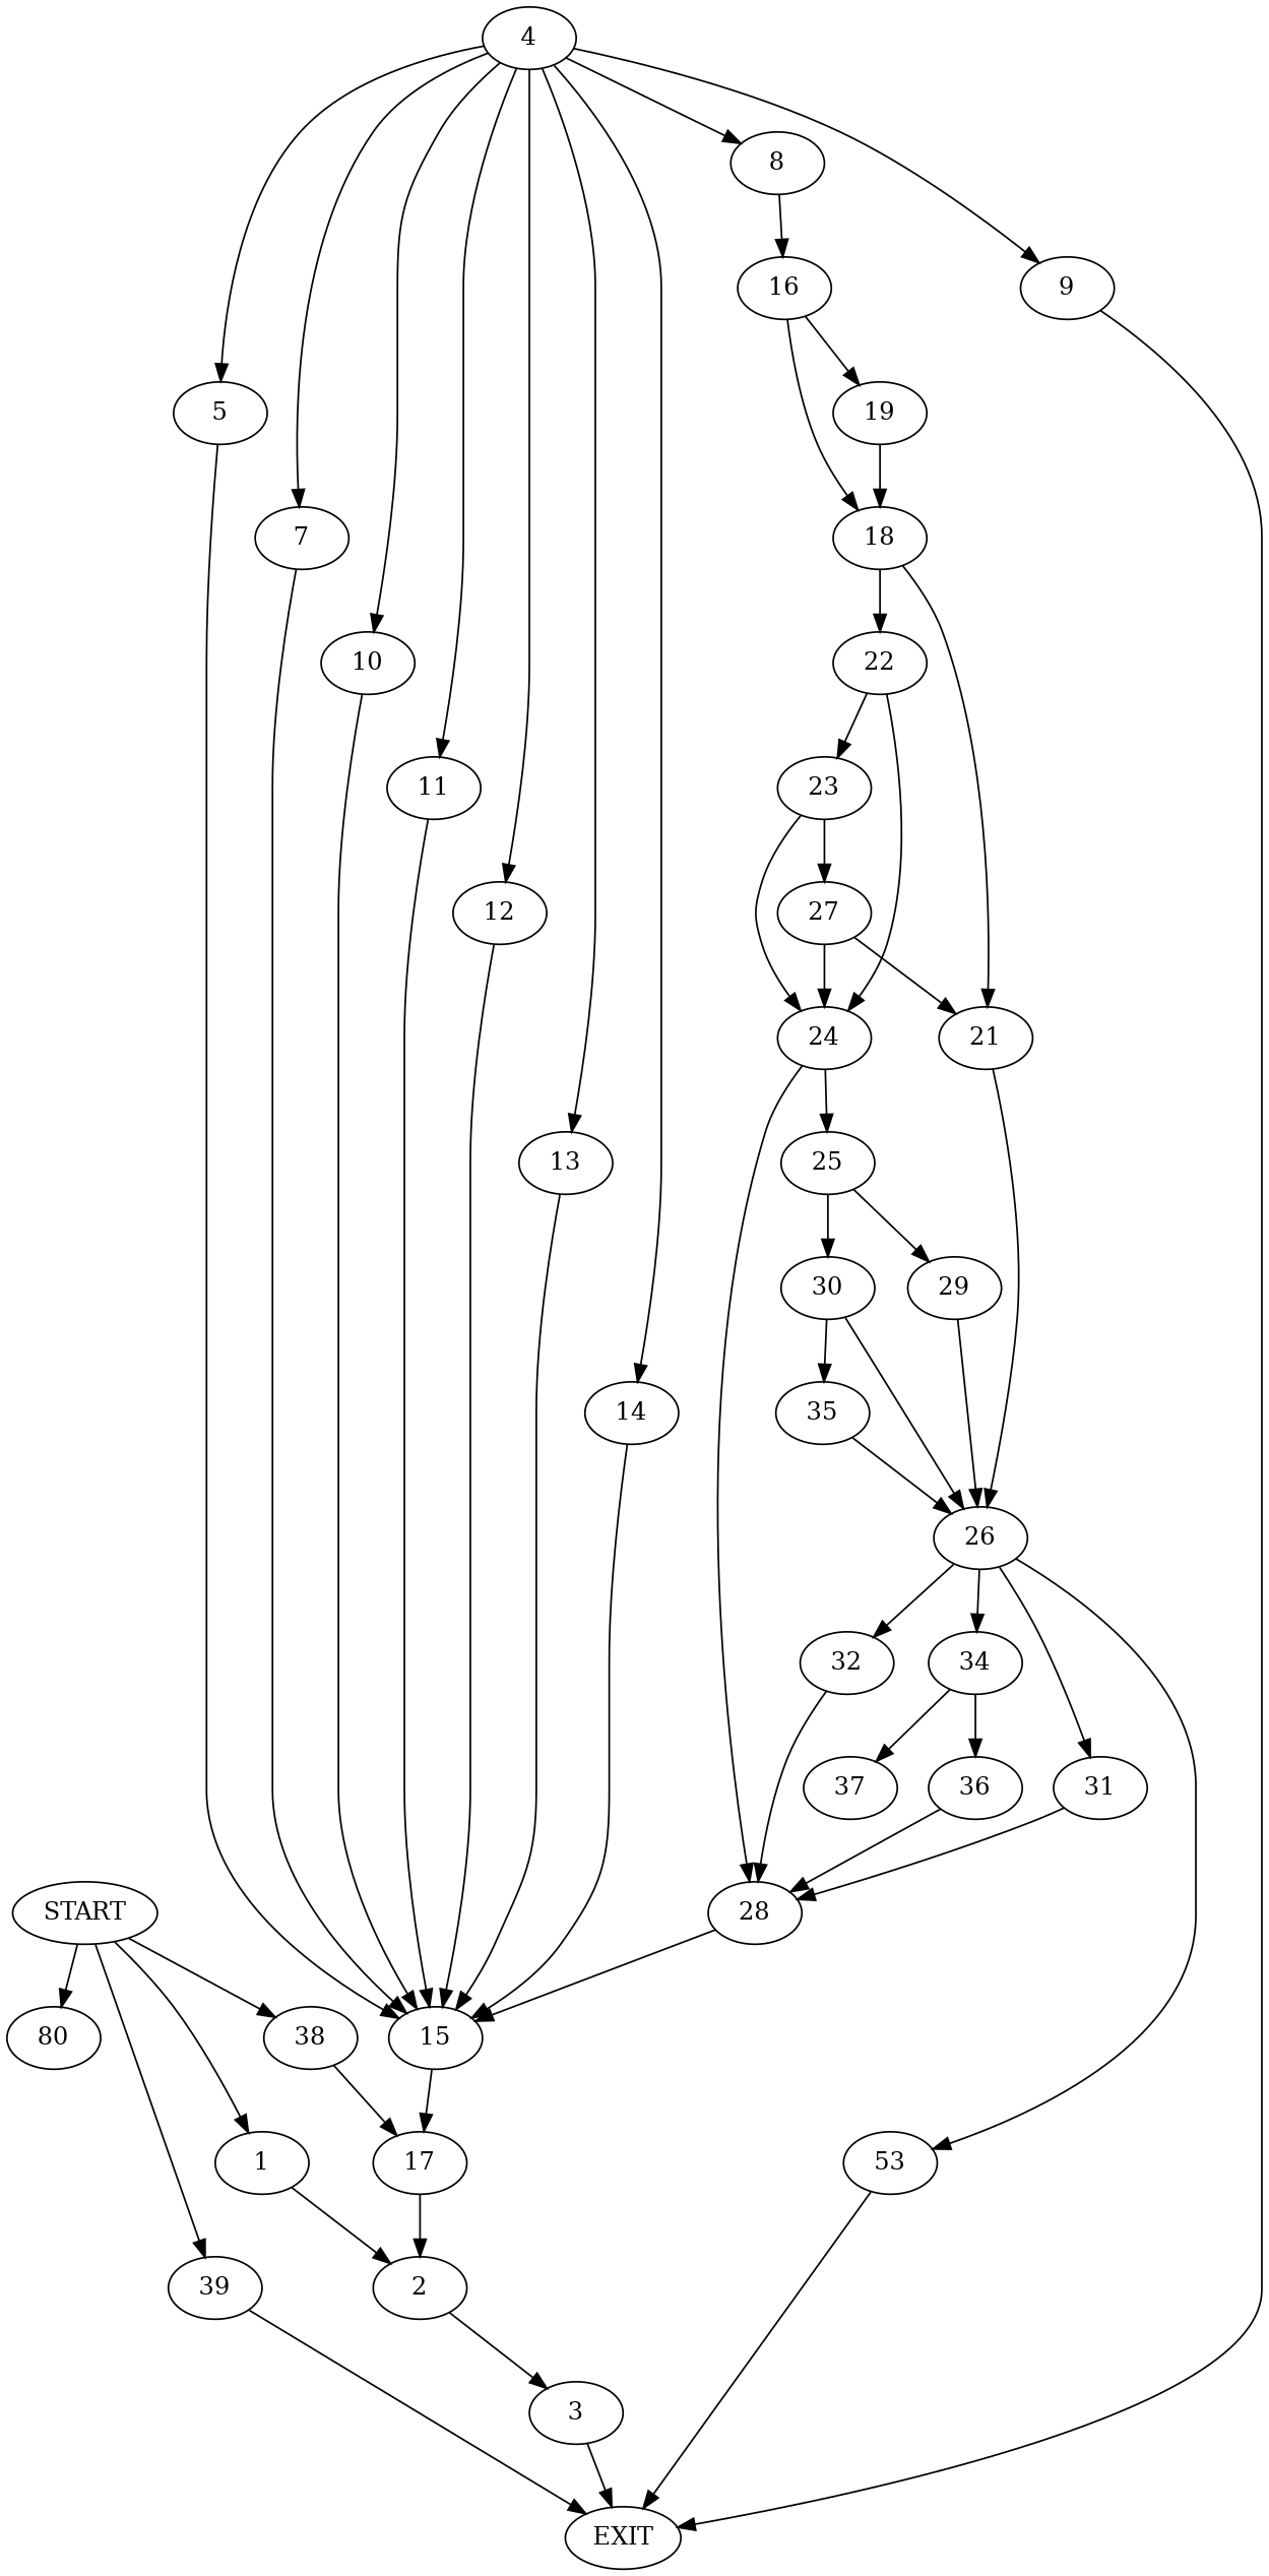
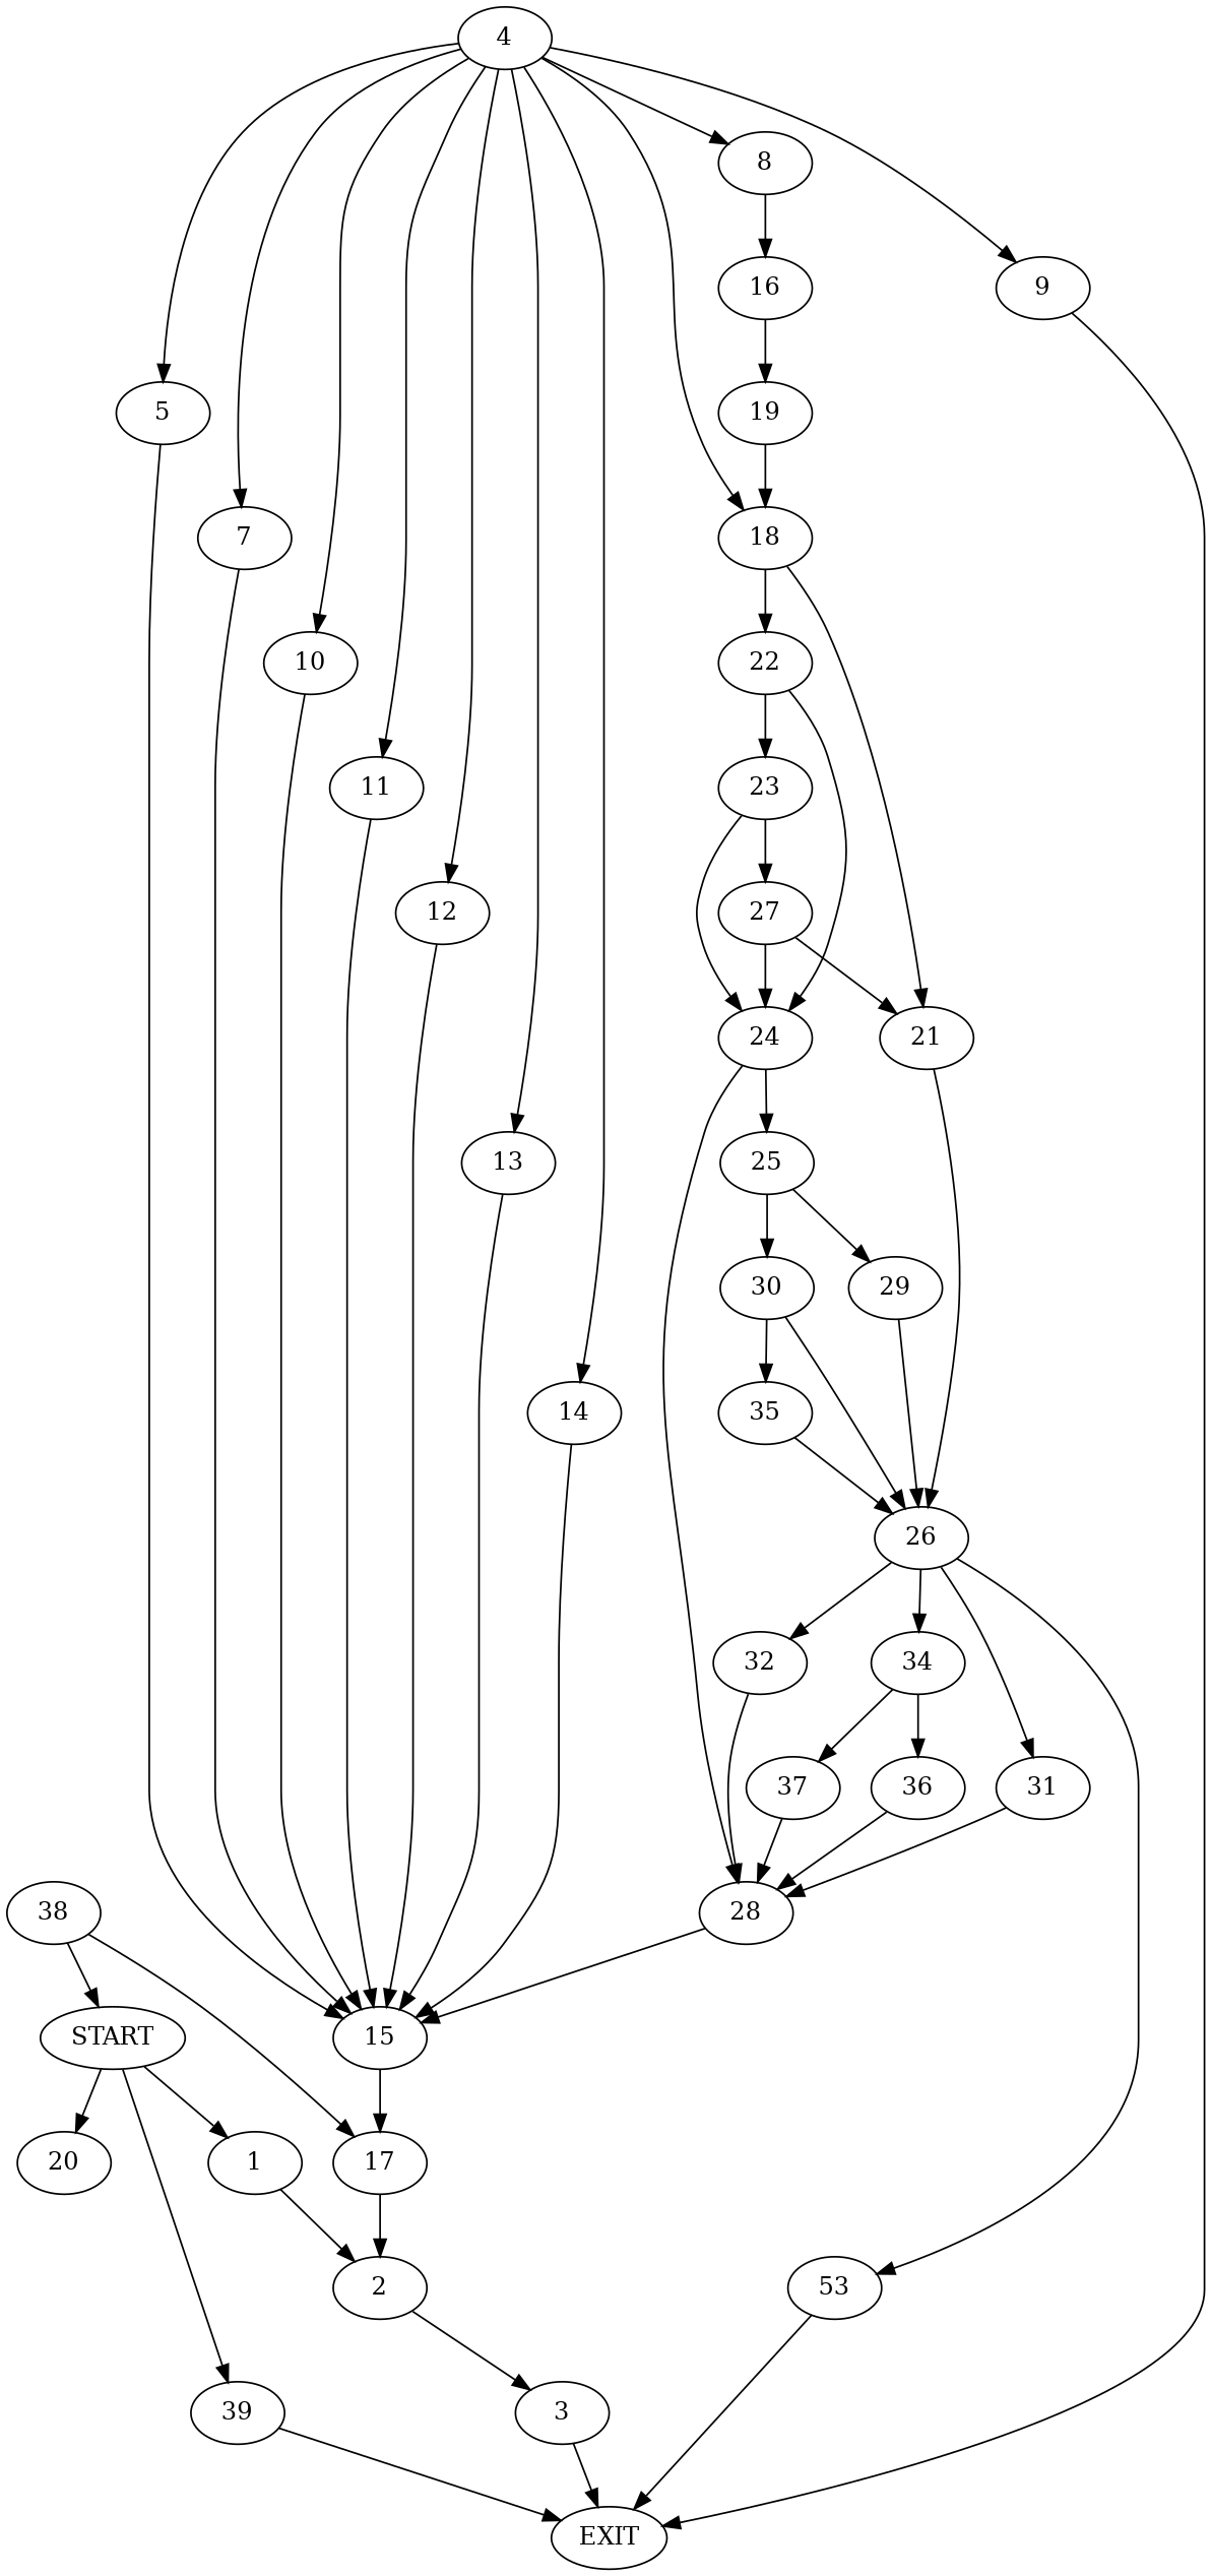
  digraph {
    n1 [label=START]
    1
-   20 [label=80]
+   20
    38
    39
    2
    17
    n8 [label=EXIT]
    3
    4
    5
    7
    8
    9
    10
    11
    12
    13
    14
    15
    16
    18
    19
    21
    22
    26
    23
    24
    25
    29
    30
    31
    32
    n34 [label=53]
    34
    27
    28
    35
    36
    37
    n1 -> 1
    n1 -> 20
-   n1 -> 38
+   38 -> n1
    n1 -> 39
    1 -> 2
    38 -> 17
    39 -> n8
    2 -> 3
    17 -> 2
    3 -> n8
    4 -> 5
    4 -> 7
    4 -> 8
    4 -> 9
    4 -> 10
    4 -> 11
    4 -> 12
    4 -> 13
    4 -> 14
    5 -> 15
    7 -> 15
    8 -> 16
    9 -> n8
    10 -> 15
    11 -> 15
    12 -> 15
    13 -> 15
    14 -> 15
    15 -> 17
-   16 -> 18
+   4 -> 18
    16 -> 19
    18 -> 21
    18 -> 22
    19 -> 18
    21 -> 26
    22 -> 23
    22 -> 24
    26 -> 31
    26 -> 32
    26 -> n34
    26 -> 34
    23 -> 24
    23 -> 27
    24 -> 25
    24 -> 28
    25 -> 29
    25 -> 30
    29 -> 26
    30 -> 26
    30 -> 35
    31 -> 28
    32 -> 28
    n34 -> n8
    34 -> 36
    34 -> 37
    27 -> 21
    27 -> 24
    28 -> 15
    35 -> 26
    36 -> 28
+   37 -> 28
  }
